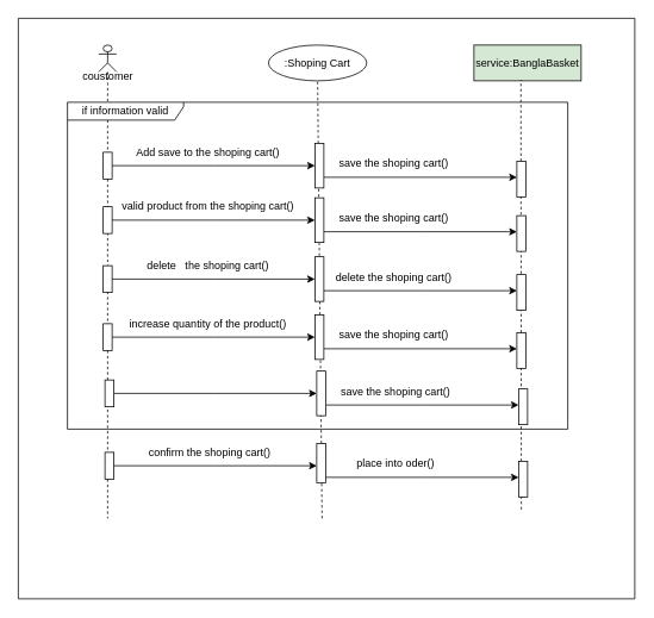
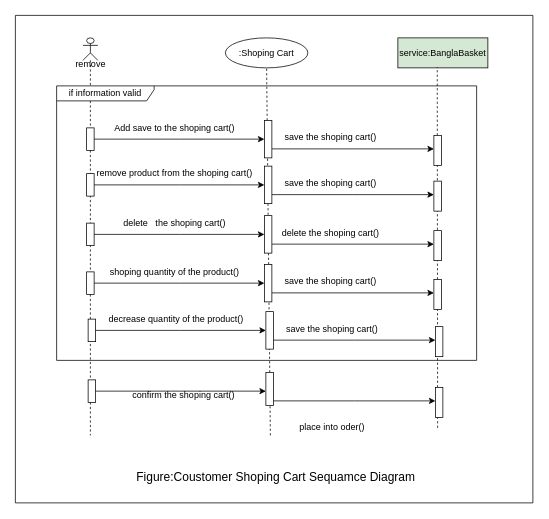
  <mxCell id="0" />
  <mxCell id="1" parent="0" />
  <mxCell id="2" value="" style="shape=umlLifeline;perimeter=lifelinePerimeter;whiteSpace=wrap;html=1;container=1;dropTarget=0;collapsible=0;recursiveResize=0;outlineConnect=0;portConstraint=eastwest;newEdgeStyle={&quot;edgeStyle&quot;:&quot;elbowEdgeStyle&quot;,&quot;elbow&quot;:&quot;vertical&quot;,&quot;curved&quot;:0,&quot;rounded&quot;:0};participant=umlActor;size=30;" parent="1" vertex="1"><mxGeometry x="110" y="50" width="20" height="530" as="geometry" /></mxCell>
  <mxCell id="3" value="" style="html=1;points=[];perimeter=orthogonalPerimeter;outlineConnect=0;targetShapes=umlLifeline;portConstraint=eastwest;newEdgeStyle={&quot;edgeStyle&quot;:&quot;elbowEdgeStyle&quot;,&quot;elbow&quot;:&quot;vertical&quot;,&quot;curved&quot;:0,&quot;rounded&quot;:0};" parent="2" vertex="1"><mxGeometry x="5" y="120" width="10" height="30" as="geometry" /></mxCell>
  <mxCell id="4" value=":Shoping Cart" style="ellipse;html=1;whiteSpace=wrap;" parent="1" vertex="1"><mxGeometry x="300" y="50" width="110" height="40" as="geometry" /></mxCell>
  <mxCell id="5" value="service:BanglaBasket" style="html=1;whiteSpace=wrap;fillColor=#d5e8d4;" parent="1" vertex="1"><mxGeometry x="530" y="50" width="120" height="40" as="geometry" /></mxCell>
  <mxCell id="6" value="" style="endArrow=none;dashed=1;html=1;strokeWidth=1;rounded=0;entryX=0.5;entryY=1;entryDx=0;entryDy=0;" parent="1" target="4" edge="1"><mxGeometry width="50" height="50" relative="1" as="geometry"><mxPoint x="360" y="580" as="sourcePoint" /><mxPoint x="370" y="170" as="targetPoint" /></mxGeometry></mxCell>
  <mxCell id="7" value="" style="endArrow=none;dashed=1;html=1;strokeWidth=1;rounded=0;entryX=0.5;entryY=1;entryDx=0;entryDy=0;" parent="1" edge="1"><mxGeometry width="50" height="50" relative="1" as="geometry"><mxPoint x="583" y="570" as="sourcePoint" /><mxPoint x="582.5" y="89" as="targetPoint" /></mxGeometry></mxCell>
  <mxCell id="8" value="if information valid" style="shape=umlFrame;whiteSpace=wrap;html=1;pointerEvents=0;width=130;height=20;" parent="1" vertex="1"><mxGeometry x="75" y="114" width="560" height="366" as="geometry" /></mxCell>
- <mxCell id="9" value="coustomer" style="text;html=1;align=center;verticalAlign=middle;resizable=0;points=[];autosize=1;strokeColor=none;fillColor=none;" parent="1" vertex="1"><mxGeometry x="80" y="70" width="80" height="30" as="geometry" /></mxCell>
+ <mxCell id="9" value="remove" style="text;html=1;align=center;verticalAlign=middle;resizable=0;points=[];autosize=1;strokeColor=none;fillColor=none;" parent="1" vertex="1"><mxGeometry x="80" y="70" width="80" height="30" as="geometry" /></mxCell>
  <mxCell id="10" style="edgeStyle=elbowEdgeStyle;rounded=0;orthogonalLoop=1;jettySize=auto;html=1;elbow=vertical;curved=0;" parent="1" edge="1"><mxGeometry relative="1" as="geometry"><mxPoint x="362" y="198" as="sourcePoint" /><mxPoint x="578" y="198" as="targetPoint" /></mxGeometry></mxCell>
  <mxCell id="11" value="" style="html=1;points=[];perimeter=orthogonalPerimeter;outlineConnect=0;targetShapes=umlLifeline;portConstraint=eastwest;newEdgeStyle={&quot;edgeStyle&quot;:&quot;elbowEdgeStyle&quot;,&quot;elbow&quot;:&quot;vertical&quot;,&quot;curved&quot;:0,&quot;rounded&quot;:0};" parent="1" vertex="1"><mxGeometry x="352" y="160" width="10" height="50" as="geometry" /></mxCell>
  <mxCell id="12" style="edgeStyle=elbowEdgeStyle;rounded=0;orthogonalLoop=1;jettySize=auto;html=1;elbow=vertical;curved=0;" parent="1" source="3" target="11" edge="1"><mxGeometry relative="1" as="geometry" /></mxCell>
  <mxCell id="13" value="Add save to the shoping cart()" style="text;html=1;align=center;verticalAlign=middle;resizable=0;points=[];autosize=1;strokeColor=none;fillColor=none;" parent="1" vertex="1"><mxGeometry x="132" y="155" width="200" height="30" as="geometry" /></mxCell>
  <mxCell id="14" value="" style="html=1;points=[];perimeter=orthogonalPerimeter;outlineConnect=0;targetShapes=umlLifeline;portConstraint=eastwest;newEdgeStyle={&quot;edgeStyle&quot;:&quot;elbowEdgeStyle&quot;,&quot;elbow&quot;:&quot;vertical&quot;,&quot;curved&quot;:0,&quot;rounded&quot;:0};" parent="1" vertex="1"><mxGeometry x="578" y="180" width="10" height="40" as="geometry" /></mxCell>
  <mxCell id="15" value="save the shoping cart()" style="text;html=1;align=center;verticalAlign=middle;resizable=0;points=[];autosize=1;strokeColor=none;fillColor=none;" parent="1" vertex="1"><mxGeometry x="365" y="168" width="150" height="30" as="geometry" /></mxCell>
  <mxCell id="16" value="" style="html=1;points=[];perimeter=orthogonalPerimeter;outlineConnect=0;targetShapes=umlLifeline;portConstraint=eastwest;newEdgeStyle={&quot;edgeStyle&quot;:&quot;elbowEdgeStyle&quot;,&quot;elbow&quot;:&quot;vertical&quot;,&quot;curved&quot;:0,&quot;rounded&quot;:0};" parent="1" vertex="1"><mxGeometry x="115" y="231" width="10" height="30" as="geometry" /></mxCell>
  <mxCell id="17" style="edgeStyle=elbowEdgeStyle;rounded=0;orthogonalLoop=1;jettySize=auto;html=1;elbow=vertical;curved=0;" parent="1" edge="1"><mxGeometry relative="1" as="geometry"><mxPoint x="362" y="259" as="sourcePoint" /><mxPoint x="578" y="259" as="targetPoint" /></mxGeometry></mxCell>
  <mxCell id="18" value="" style="html=1;points=[];perimeter=orthogonalPerimeter;outlineConnect=0;targetShapes=umlLifeline;portConstraint=eastwest;newEdgeStyle={&quot;edgeStyle&quot;:&quot;elbowEdgeStyle&quot;,&quot;elbow&quot;:&quot;vertical&quot;,&quot;curved&quot;:0,&quot;rounded&quot;:0};" parent="1" vertex="1"><mxGeometry x="352" y="221" width="10" height="50" as="geometry" /></mxCell>
  <mxCell id="19" style="edgeStyle=elbowEdgeStyle;rounded=0;orthogonalLoop=1;jettySize=auto;html=1;elbow=vertical;curved=0;" parent="1" source="16" target="18" edge="1"><mxGeometry relative="1" as="geometry" /></mxCell>
- <mxCell id="20" value="valid product from the shoping cart()" style="text;html=1;align=center;verticalAlign=middle;resizable=0;points=[];autosize=1;strokeColor=none;fillColor=none;" parent="1" vertex="1"><mxGeometry x="117" y="216" width="230" height="30" as="geometry" /></mxCell>
+ <mxCell id="20" value="remove product from the shoping cart()" style="text;html=1;align=center;verticalAlign=middle;resizable=0;points=[];autosize=1;strokeColor=none;fillColor=none;" parent="1" vertex="1"><mxGeometry x="117" y="216" width="230" height="30" as="geometry" /></mxCell>
  <mxCell id="21" value="" style="html=1;points=[];perimeter=orthogonalPerimeter;outlineConnect=0;targetShapes=umlLifeline;portConstraint=eastwest;newEdgeStyle={&quot;edgeStyle&quot;:&quot;elbowEdgeStyle&quot;,&quot;elbow&quot;:&quot;vertical&quot;,&quot;curved&quot;:0,&quot;rounded&quot;:0};" parent="1" vertex="1"><mxGeometry x="578" y="241" width="10" height="40" as="geometry" /></mxCell>
  <mxCell id="22" value="save the shoping cart()" style="text;html=1;align=center;verticalAlign=middle;resizable=0;points=[];autosize=1;strokeColor=none;fillColor=none;" parent="1" vertex="1"><mxGeometry x="365" y="229" width="150" height="30" as="geometry" /></mxCell>
  <mxCell id="23" value="" style="html=1;points=[];perimeter=orthogonalPerimeter;outlineConnect=0;targetShapes=umlLifeline;portConstraint=eastwest;newEdgeStyle={&quot;edgeStyle&quot;:&quot;elbowEdgeStyle&quot;,&quot;elbow&quot;:&quot;vertical&quot;,&quot;curved&quot;:0,&quot;rounded&quot;:0};" parent="1" vertex="1"><mxGeometry x="115" y="297" width="10" height="30" as="geometry" /></mxCell>
  <mxCell id="24" style="edgeStyle=elbowEdgeStyle;rounded=0;orthogonalLoop=1;jettySize=auto;html=1;elbow=vertical;curved=0;" parent="1" edge="1"><mxGeometry relative="1" as="geometry"><mxPoint x="362" y="325" as="sourcePoint" /><mxPoint x="578" y="325" as="targetPoint" /></mxGeometry></mxCell>
  <mxCell id="25" value="" style="html=1;points=[];perimeter=orthogonalPerimeter;outlineConnect=0;targetShapes=umlLifeline;portConstraint=eastwest;newEdgeStyle={&quot;edgeStyle&quot;:&quot;elbowEdgeStyle&quot;,&quot;elbow&quot;:&quot;vertical&quot;,&quot;curved&quot;:0,&quot;rounded&quot;:0};" parent="1" vertex="1"><mxGeometry x="352" y="287" width="10" height="50" as="geometry" /></mxCell>
  <mxCell id="26" style="edgeStyle=elbowEdgeStyle;rounded=0;orthogonalLoop=1;jettySize=auto;html=1;elbow=vertical;curved=0;" parent="1" source="23" target="25" edge="1"><mxGeometry relative="1" as="geometry" /></mxCell>
  <mxCell id="27" value="delete&amp;nbsp; &amp;nbsp;the shoping cart()" style="text;html=1;align=center;verticalAlign=middle;resizable=0;points=[];autosize=1;strokeColor=none;fillColor=none;" parent="1" vertex="1"><mxGeometry x="152" y="282" width="160" height="30" as="geometry" /></mxCell>
  <mxCell id="28" value="" style="html=1;points=[];perimeter=orthogonalPerimeter;outlineConnect=0;targetShapes=umlLifeline;portConstraint=eastwest;newEdgeStyle={&quot;edgeStyle&quot;:&quot;elbowEdgeStyle&quot;,&quot;elbow&quot;:&quot;vertical&quot;,&quot;curved&quot;:0,&quot;rounded&quot;:0};" parent="1" vertex="1"><mxGeometry x="578" y="307" width="10" height="40" as="geometry" /></mxCell>
  <mxCell id="29" value="delete the shoping cart()" style="text;html=1;align=center;verticalAlign=middle;resizable=0;points=[];autosize=1;strokeColor=none;fillColor=none;" parent="1" vertex="1"><mxGeometry x="365" y="295" width="150" height="30" as="geometry" /></mxCell>
  <mxCell id="30" value="" style="html=1;points=[];perimeter=orthogonalPerimeter;outlineConnect=0;targetShapes=umlLifeline;portConstraint=eastwest;newEdgeStyle={&quot;edgeStyle&quot;:&quot;elbowEdgeStyle&quot;,&quot;elbow&quot;:&quot;vertical&quot;,&quot;curved&quot;:0,&quot;rounded&quot;:0};" parent="1" vertex="1"><mxGeometry x="115" y="362" width="10" height="30" as="geometry" /></mxCell>
  <mxCell id="31" style="edgeStyle=elbowEdgeStyle;rounded=0;orthogonalLoop=1;jettySize=auto;html=1;elbow=vertical;curved=0;" parent="1" edge="1"><mxGeometry relative="1" as="geometry"><mxPoint x="362" y="390" as="sourcePoint" /><mxPoint x="578" y="390" as="targetPoint" /></mxGeometry></mxCell>
  <mxCell id="32" value="" style="html=1;points=[];perimeter=orthogonalPerimeter;outlineConnect=0;targetShapes=umlLifeline;portConstraint=eastwest;newEdgeStyle={&quot;edgeStyle&quot;:&quot;elbowEdgeStyle&quot;,&quot;elbow&quot;:&quot;vertical&quot;,&quot;curved&quot;:0,&quot;rounded&quot;:0};" parent="1" vertex="1"><mxGeometry x="352" y="352" width="10" height="50" as="geometry" /></mxCell>
  <mxCell id="33" style="edgeStyle=elbowEdgeStyle;rounded=0;orthogonalLoop=1;jettySize=auto;html=1;elbow=vertical;curved=0;" parent="1" source="30" target="32" edge="1"><mxGeometry relative="1" as="geometry" /></mxCell>
- <mxCell id="34" value="increase quantity of the product()" style="text;html=1;align=center;verticalAlign=middle;resizable=0;points=[];autosize=1;strokeColor=none;fillColor=none;" parent="1" vertex="1"><mxGeometry x="132" y="347" width="200" height="30" as="geometry" /></mxCell>
+ <mxCell id="34" value="shoping quantity of the product()" style="text;html=1;align=center;verticalAlign=middle;resizable=0;points=[];autosize=1;strokeColor=none;fillColor=none;" parent="1" vertex="1"><mxGeometry x="132" y="347" width="200" height="30" as="geometry" /></mxCell>
  <mxCell id="35" value="" style="html=1;points=[];perimeter=orthogonalPerimeter;outlineConnect=0;targetShapes=umlLifeline;portConstraint=eastwest;newEdgeStyle={&quot;edgeStyle&quot;:&quot;elbowEdgeStyle&quot;,&quot;elbow&quot;:&quot;vertical&quot;,&quot;curved&quot;:0,&quot;rounded&quot;:0};" parent="1" vertex="1"><mxGeometry x="578" y="372" width="10" height="40" as="geometry" /></mxCell>
  <mxCell id="36" value="save the shoping cart()" style="text;html=1;align=center;verticalAlign=middle;resizable=0;points=[];autosize=1;strokeColor=none;fillColor=none;" parent="1" vertex="1"><mxGeometry x="365" y="360" width="150" height="30" as="geometry" /></mxCell>
  <mxCell id="37" value="" style="html=1;points=[];perimeter=orthogonalPerimeter;outlineConnect=0;targetShapes=umlLifeline;portConstraint=eastwest;newEdgeStyle={&quot;edgeStyle&quot;:&quot;elbowEdgeStyle&quot;,&quot;elbow&quot;:&quot;vertical&quot;,&quot;curved&quot;:0,&quot;rounded&quot;:0};" parent="1" vertex="1"><mxGeometry x="117" y="425" width="10" height="30" as="geometry" /></mxCell>
  <mxCell id="38" style="edgeStyle=elbowEdgeStyle;rounded=0;orthogonalLoop=1;jettySize=auto;html=1;elbow=vertical;curved=0;" parent="1" edge="1"><mxGeometry relative="1" as="geometry"><mxPoint x="364" y="453" as="sourcePoint" /><mxPoint x="580" y="453" as="targetPoint" /></mxGeometry></mxCell>
  <mxCell id="39" value="" style="html=1;points=[];perimeter=orthogonalPerimeter;outlineConnect=0;targetShapes=umlLifeline;portConstraint=eastwest;newEdgeStyle={&quot;edgeStyle&quot;:&quot;elbowEdgeStyle&quot;,&quot;elbow&quot;:&quot;vertical&quot;,&quot;curved&quot;:0,&quot;rounded&quot;:0};" parent="1" vertex="1"><mxGeometry x="354" y="415" width="10" height="50" as="geometry" /></mxCell>
  <mxCell id="40" style="edgeStyle=elbowEdgeStyle;rounded=0;orthogonalLoop=1;jettySize=auto;html=1;elbow=vertical;curved=0;" parent="1" source="37" target="39" edge="1"><mxGeometry relative="1" as="geometry" /></mxCell>
+ <mxCell id="41" value="decrease quantity of the product()" style="text;html=1;align=center;verticalAlign=middle;resizable=0;points=[];autosize=1;strokeColor=none;fillColor=none;" parent="1" vertex="1"><mxGeometry x="134" y="410" width="200" height="30" as="geometry" /></mxCell>
  <mxCell id="42" value="" style="html=1;points=[];perimeter=orthogonalPerimeter;outlineConnect=0;targetShapes=umlLifeline;portConstraint=eastwest;newEdgeStyle={&quot;edgeStyle&quot;:&quot;elbowEdgeStyle&quot;,&quot;elbow&quot;:&quot;vertical&quot;,&quot;curved&quot;:0,&quot;rounded&quot;:0};" parent="1" vertex="1"><mxGeometry x="580" y="435" width="10" height="40" as="geometry" /></mxCell>
  <mxCell id="43" value="save the shoping cart()" style="text;html=1;align=center;verticalAlign=middle;resizable=0;points=[];autosize=1;strokeColor=none;fillColor=none;" parent="1" vertex="1"><mxGeometry x="367" y="423" width="150" height="30" as="geometry" /></mxCell>
  <mxCell id="44" value="" style="html=1;points=[];perimeter=orthogonalPerimeter;outlineConnect=0;targetShapes=umlLifeline;portConstraint=eastwest;newEdgeStyle={&quot;edgeStyle&quot;:&quot;elbowEdgeStyle&quot;,&quot;elbow&quot;:&quot;vertical&quot;,&quot;curved&quot;:0,&quot;rounded&quot;:0};" parent="1" vertex="1"><mxGeometry x="117" y="506" width="10" height="30" as="geometry" /></mxCell>
  <mxCell id="45" style="edgeStyle=elbowEdgeStyle;rounded=0;orthogonalLoop=1;jettySize=auto;html=1;elbow=vertical;curved=0;" parent="1" edge="1"><mxGeometry relative="1" as="geometry"><mxPoint x="364" y="534" as="sourcePoint" /><mxPoint x="580" y="534" as="targetPoint" /></mxGeometry></mxCell>
  <mxCell id="46" value="" style="html=1;points=[];perimeter=orthogonalPerimeter;outlineConnect=0;targetShapes=umlLifeline;portConstraint=eastwest;newEdgeStyle={&quot;edgeStyle&quot;:&quot;elbowEdgeStyle&quot;,&quot;elbow&quot;:&quot;vertical&quot;,&quot;curved&quot;:0,&quot;rounded&quot;:0};" parent="1" vertex="1"><mxGeometry x="354" y="496" width="10" height="44" as="geometry" /></mxCell>
  <mxCell id="47" style="edgeStyle=elbowEdgeStyle;rounded=0;orthogonalLoop=1;jettySize=auto;html=1;elbow=vertical;curved=0;" parent="1" source="44" target="46" edge="1"><mxGeometry relative="1" as="geometry" /></mxCell>
- <mxCell id="48" value="confirm the shoping cart()" style="text;html=1;align=center;verticalAlign=middle;resizable=0;points=[];autosize=1;strokeColor=none;fillColor=none;" parent="1" vertex="1"><mxGeometry x="154" y="491" width="160" height="30" as="geometry" /></mxCell>
+ <mxCell id="48" value="confirm the shoping cart()" style="text;html=1;align=center;verticalAlign=middle;resizable=0;points=[];autosize=1;strokeColor=none;fillColor=none;" parent="1" vertex="1"><mxGeometry x="164" y="511" width="160" height="30" as="geometry" /></mxCell>
  <mxCell id="49" value="" style="html=1;points=[];perimeter=orthogonalPerimeter;outlineConnect=0;targetShapes=umlLifeline;portConstraint=eastwest;newEdgeStyle={&quot;edgeStyle&quot;:&quot;elbowEdgeStyle&quot;,&quot;elbow&quot;:&quot;vertical&quot;,&quot;curved&quot;:0,&quot;rounded&quot;:0};" parent="1" vertex="1"><mxGeometry x="580" y="516" width="10" height="40" as="geometry" /></mxCell>
- <mxCell id="50" value="place into oder()" style="text;html=1;align=center;verticalAlign=middle;resizable=0;points=[];autosize=1;strokeColor=none;fillColor=none;" parent="1" vertex="1"><mxGeometry x="387" y="504" width="110" height="30" as="geometry" /></mxCell>
+ <mxCell id="50" value="place into oder()" style="text;html=1;align=center;verticalAlign=middle;resizable=0;points=[];autosize=1;strokeColor=none;fillColor=none;" parent="1" vertex="1"><mxGeometry x="387" y="554" width="110" height="30" as="geometry" /></mxCell>
+ <mxCell id="51" value="&lt;font style=&quot;font-size: 16px;&quot;&gt;Figure:Coustomer Shoping Cart Sequamce Diagram&lt;/font&gt;" style="text;html=1;align=center;verticalAlign=middle;resizable=0;points=[];autosize=1;strokeColor=none;fillColor=none;" parent="1" vertex="1"><mxGeometry x="167" y="620" width="400" height="30" as="geometry" /></mxCell>
  <mxCell id="52" value="" style="swimlane;startSize=0;" parent="1" vertex="1"><mxGeometry x="20" y="20" width="690" height="650" as="geometry" /></mxCell>
